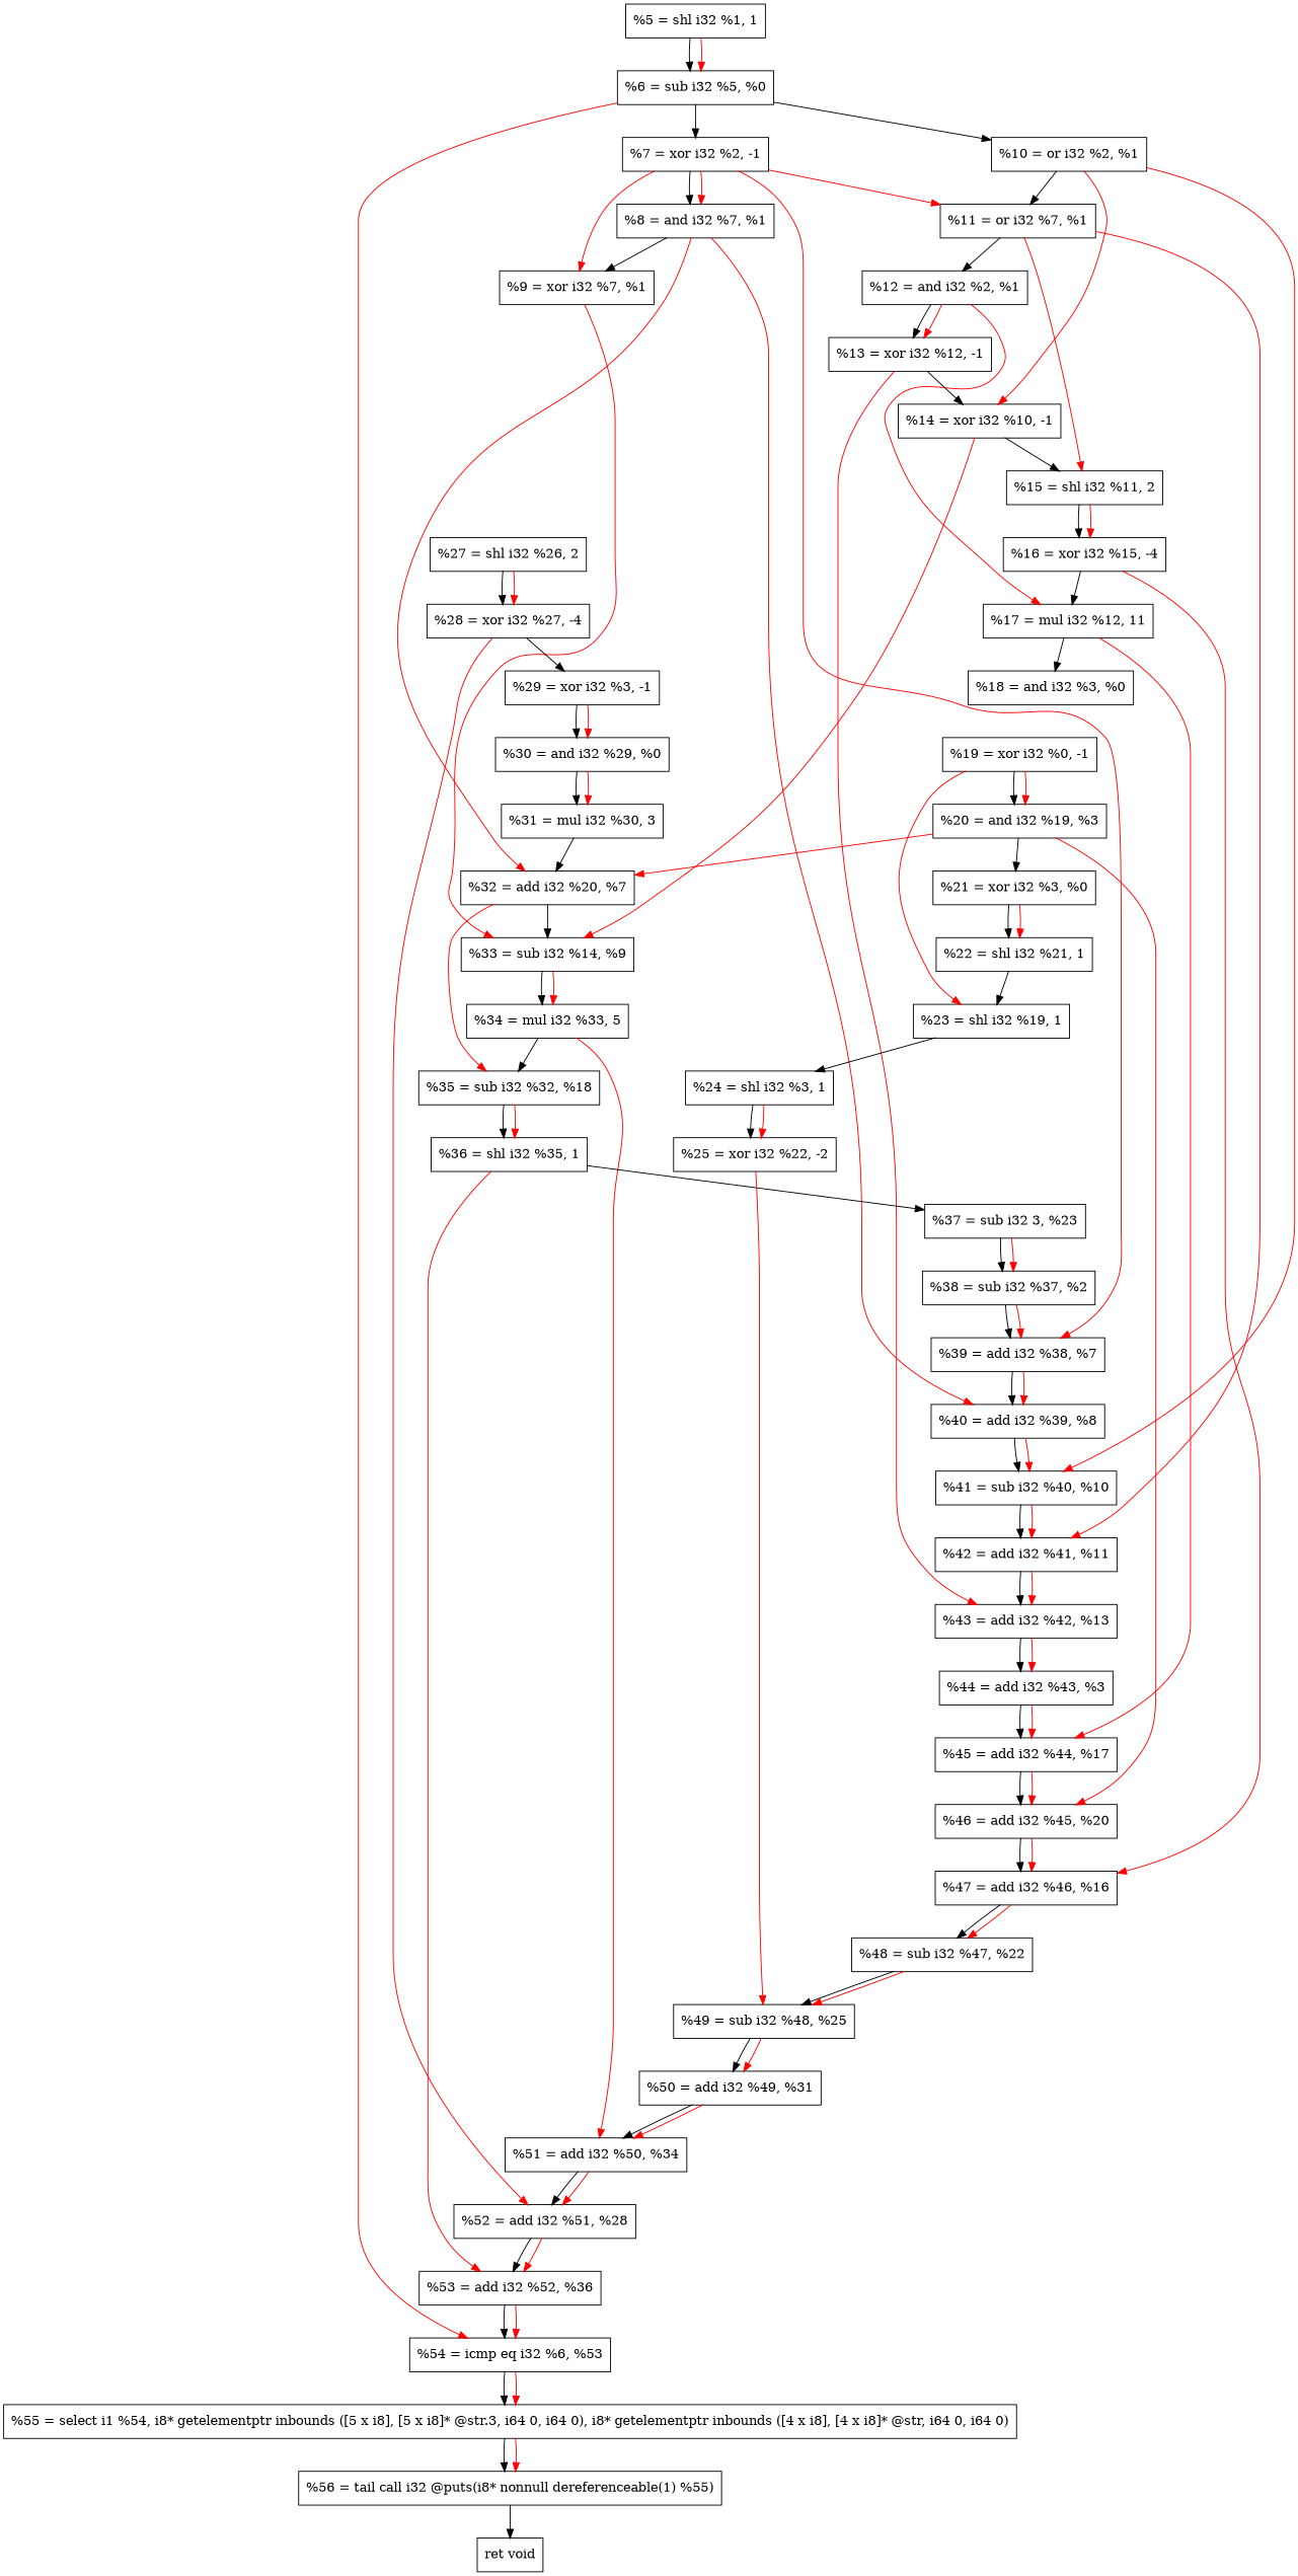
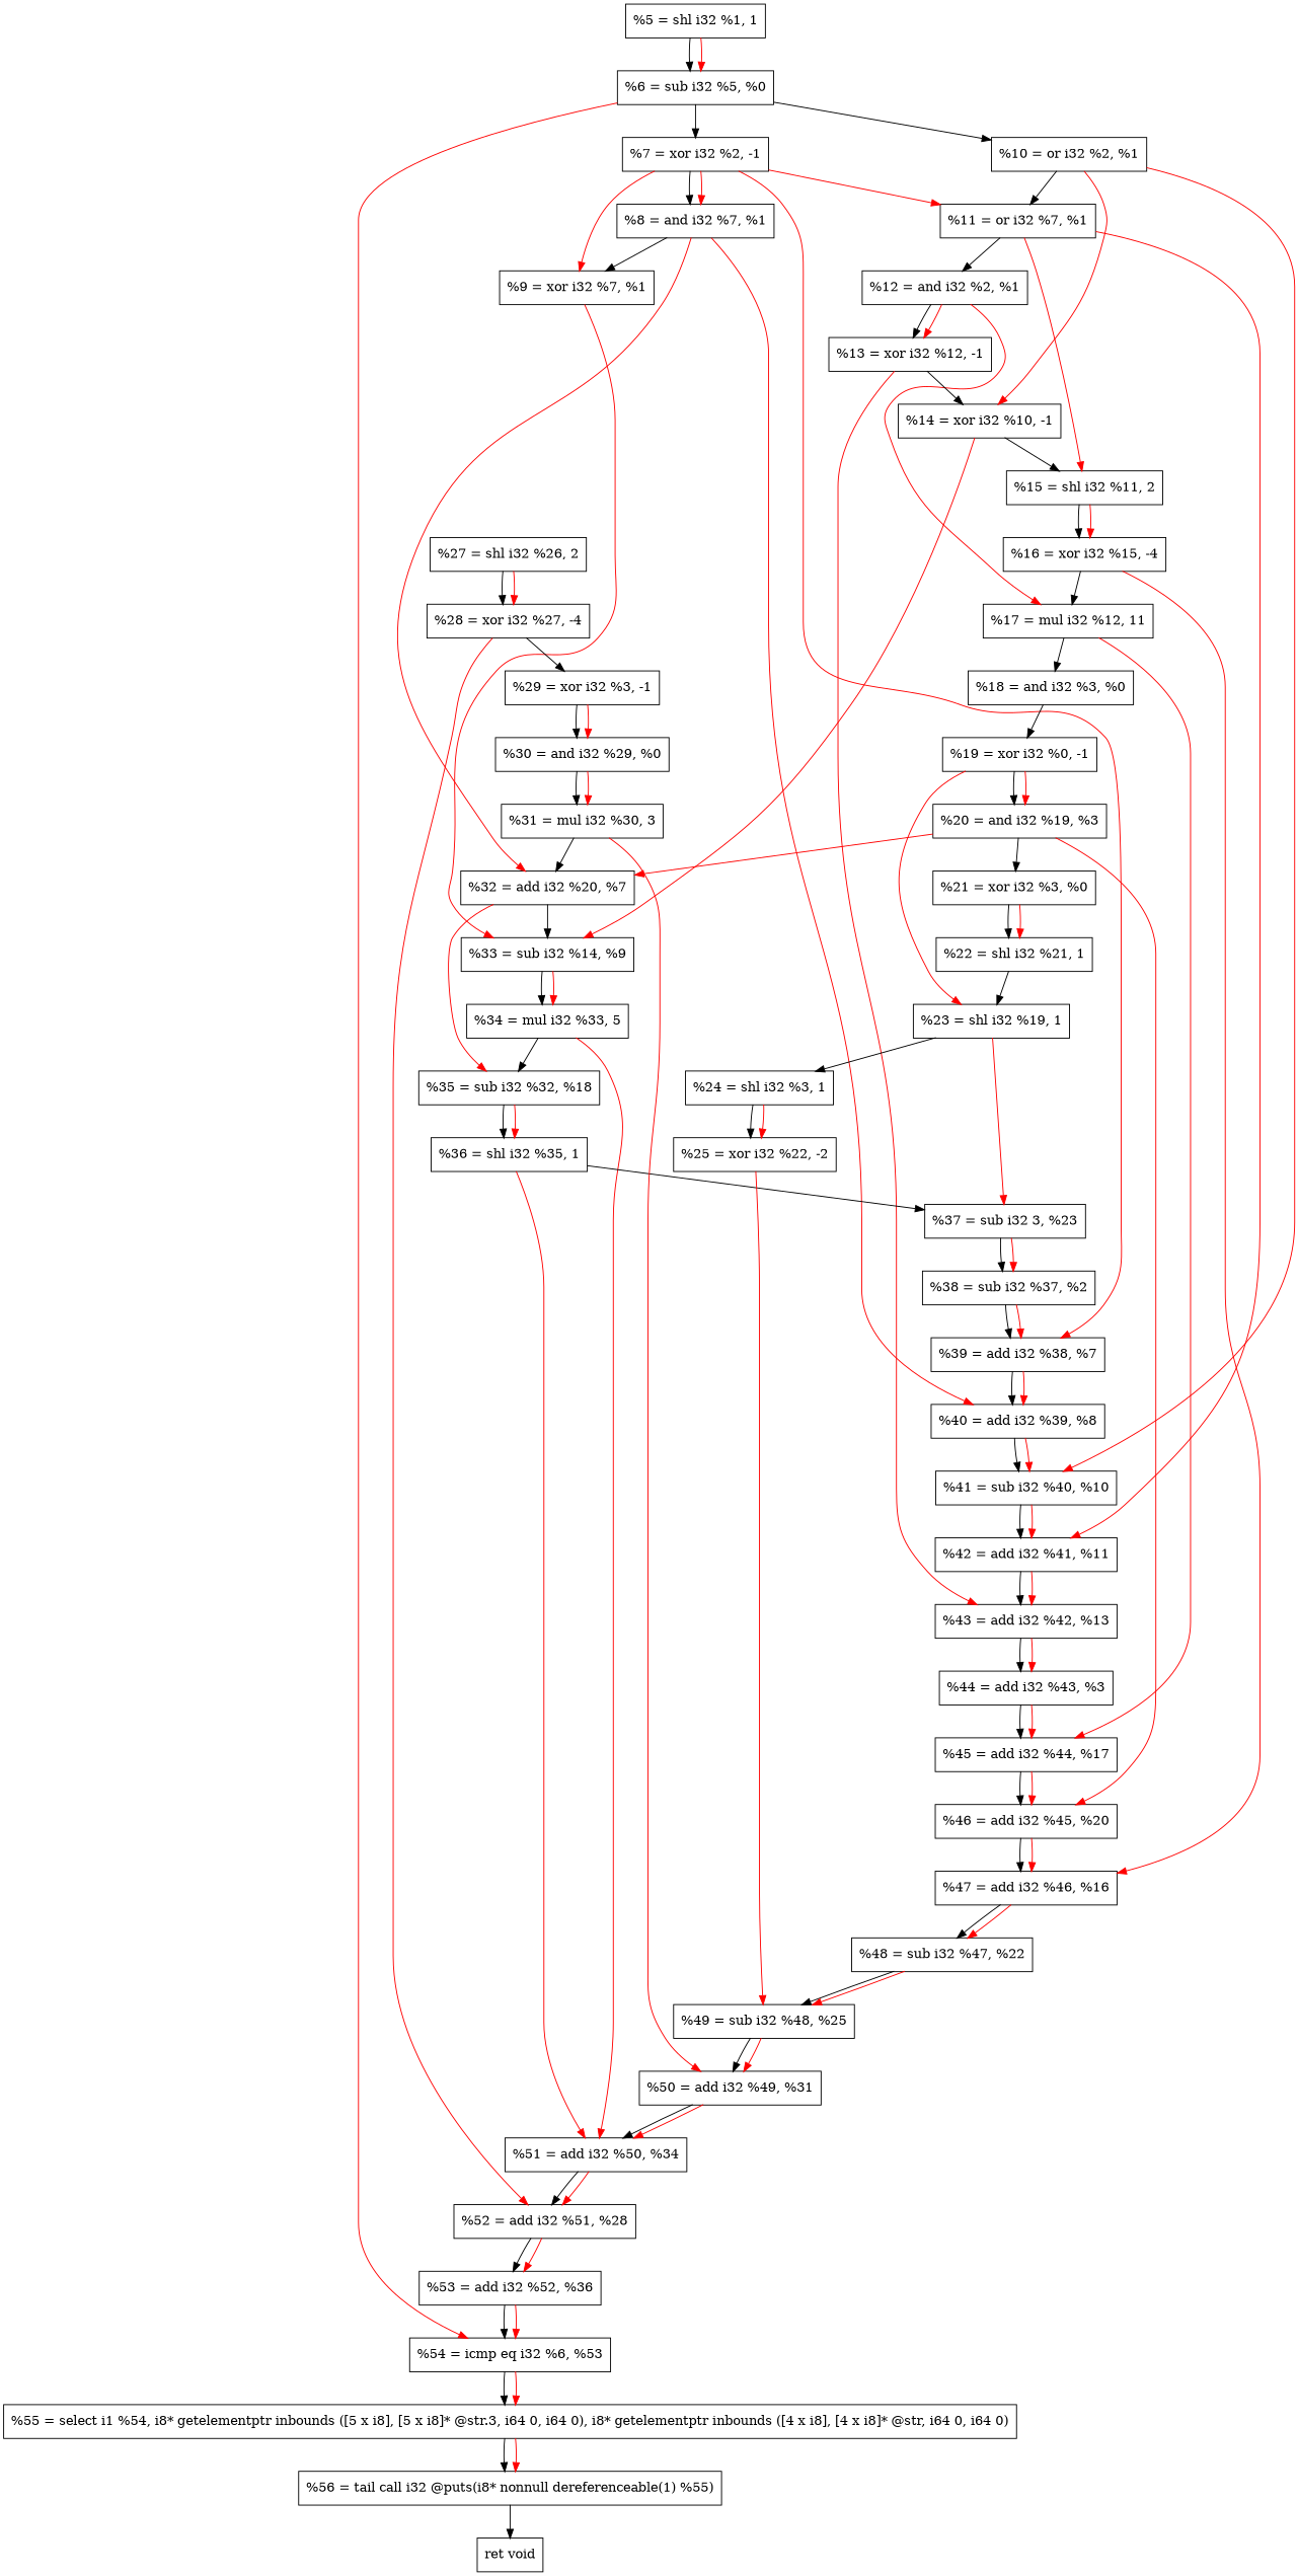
  digraph {
    node [shape=record]
    edge [color=red]
    n1 [label="  %5 = shl i32 %1, 1"]
    n2 [label="  %6 = sub i32 %5, %0"]
    n3 [label="  %7 = xor i32 %2, -1"]
    n4 [label="  %54 = icmp eq i32 %6, %53"]
    n5 [label="  %10 = or i32 %2, %1"]
    n6 [label="  %8 = and i32 %7, %1"]
    n7 [label="  %9 = xor i32 %7, %1"]
    n8 [label="  %11 = or i32 %7, %1"]
    n9 [label="  %39 = add i32 %38, %7"]
    n10 [label="  %55 = select i1 %54, i8* getelementptr inbounds ([5 x i8], [5 x i8]* @str.3, i64 0, i64 0), i8* getelementptr inbounds ([4 x i8], [4 x i8]* @str, i64 0, i64 0)"]
    n11 [label="%32 = add i32 %20, %7"]
    n12 [label="  %40 = add i32 %39, %8"]
    n13 [label="  %33 = sub i32 %14, %9"]
    n14 [label="  %12 = and i32 %2, %1"]
    n15 [label="  %15 = shl i32 %11, 2"]
    n16 [label="  %42 = add i32 %41, %11"]
    n17 [label="  %35 = sub i32 %32, %18"]
    n18 [label="  %41 = sub i32 %40, %10"]
    n19 [label="  %14 = xor i32 %10, -1"]
    n20 [label="  %34 = mul i32 %33, 5"]
    n21 [label="  %13 = xor i32 %12, -1"]
    n22 [label="  %17 = mul i32 %12, 11"]
    n23 [label="  %16 = xor i32 %15, -4"]
    n24 [label="  %43 = add i32 %42, %13"]
    n25 [label="  %18 = and i32 %3, %0"]
    n26 [label="  %45 = add i32 %44, %17"]
    n27 [label="  %44 = add i32 %43, %3"]
    n28 [label="  %47 = add i32 %46, %16"]
    n29 [label="  %48 = sub i32 %47, %22"]
    n30 [label="  %19 = xor i32 %0, -1"]
    n31 [label="  %46 = add i32 %45, %20"]
    n32 [label="  %20 = and i32 %19, %3"]
    n33 [label="  %23 = shl i32 %19, 1"]
    n34 [label="  %36 = shl i32 %35, 1"]
    n35 [label="  %21 = xor i32 %3, %0"]
    n36 [label="  %24 = shl i32 %3, 1"]
    n37 [label="  %37 = sub i32 3, %23"]
    n38 [label="  %22 = shl i32 %21, 1"]
    n39 [label="  %49 = sub i32 %48, %25"]
    n40 [label="%25 = xor i32 %22, -2"]
    n41 [label="  %38 = sub i32 %37, %2"]
    n42 [label="  %50 = add i32 %49, %31"]
    n43 [label="  %27 = shl i32 %26, 2"]
    n44 [label="  %28 = xor i32 %27, -4"]
    n45 [label="  %29 = xor i32 %3, -1"]
    n46 [label="  %52 = add i32 %51, %28"]
    n47 [label="  %30 = and i32 %29, %0"]
    n48 [label="  %53 = add i32 %52, %36"]
    n49 [label="  %31 = mul i32 %30, 3"]
    n50 [label="  %51 = add i32 %50, %34"]
    n51 [label="  %56 = tail call i32 @puts(i8* nonnull dereferenceable(1) %55)"]
    n52 [label="  ret void"]
    n1 -> n2 [color=""]
    n1 -> n2
    n2 -> n3 [color=""]
    n2 -> n4
    n2 -> n5 [color=""]
    n3 -> n6 [color=""]
    n3 -> n6
    n3 -> n7
    n3 -> n8
    n3 -> n9
    n4 -> n10 [color=""]
    n4 -> n10
    n5 -> n8 [color=""]
    n5 -> n18
    n5 -> n19
    n6 -> n7 [color=""]
    n6 -> n11
    n6 -> n12
    n7 -> n13
    n8 -> n14 [color=""]
    n8 -> n15
    n8 -> n16
    n9 -> n12 [color=""]
    n9 -> n12
    n10 -> n51 [color=""]
    n10 -> n51
    n11 -> n13 [color=""]
    n11 -> n17
    n12 -> n18 [color=""]
    n12 -> n18
    n13 -> n20 [color=""]
    n13 -> n20
    n14 -> n21 [color=""]
    n14 -> n21
    n14 -> n22
    n15 -> n23 [color=""]
    n15 -> n23
    n16 -> n24 [color=""]
    n16 -> n24
    n17 -> n34 [color=""]
    n17 -> n34
    n18 -> n16 [color=""]
    n18 -> n16
    n19 -> n13
    n19 -> n15 [color=""]
    n20 -> n17 [color=""]
    n20 -> n50
    n21 -> n19 [color=""]
    n21 -> n24
    n22 -> n25 [color=""]
    n22 -> n26
    n23 -> n22 [color=""]
    n23 -> n28
    n24 -> n27 [color=""]
    n24 -> n27
+   n25 -> n30 [color=""]
    n26 -> n31 [color=""]
    n26 -> n31
    n27 -> n26 [color=""]
    n27 -> n26
    n28 -> n29 [color=""]
    n28 -> n29
    n29 -> n39 [color=""]
    n29 -> n39
    n30 -> n32 [color=""]
    n30 -> n32
    n30 -> n33
    n31 -> n28 [color=""]
    n31 -> n28
    n32 -> n11
    n32 -> n31
    n32 -> n35 [color=""]
    n33 -> n36 [color=""]
+   n33 -> n37
    n34 -> n37 [color=""]
-   n34 -> n48
+   n34 -> n50
    n35 -> n38 [color=""]
    n35 -> n38
    n36 -> n40 [color=""]
    n36 -> n40
    n37 -> n41 [color=""]
    n37 -> n41
    n38 -> n33 [color=""]
    n39 -> n42 [color=""]
    n39 -> n42
    n40 -> n39
    n41 -> n9 [color=""]
    n41 -> n9
    n42 -> n50 [color=""]
    n42 -> n50
    n43 -> n44 [color=""]
    n43 -> n44
    n44 -> n45 [color=""]
    n44 -> n46
    n45 -> n47 [color=""]
    n45 -> n47
    n46 -> n48 [color=""]
    n46 -> n48
    n47 -> n49 [color=""]
    n47 -> n49
    n48 -> n4 [color=""]
    n48 -> n4
    n49 -> n11 [color=""]
+   n49 -> n42
    n50 -> n46 [color=""]
    n50 -> n46
    n51 -> n52 [color=""]
  }
